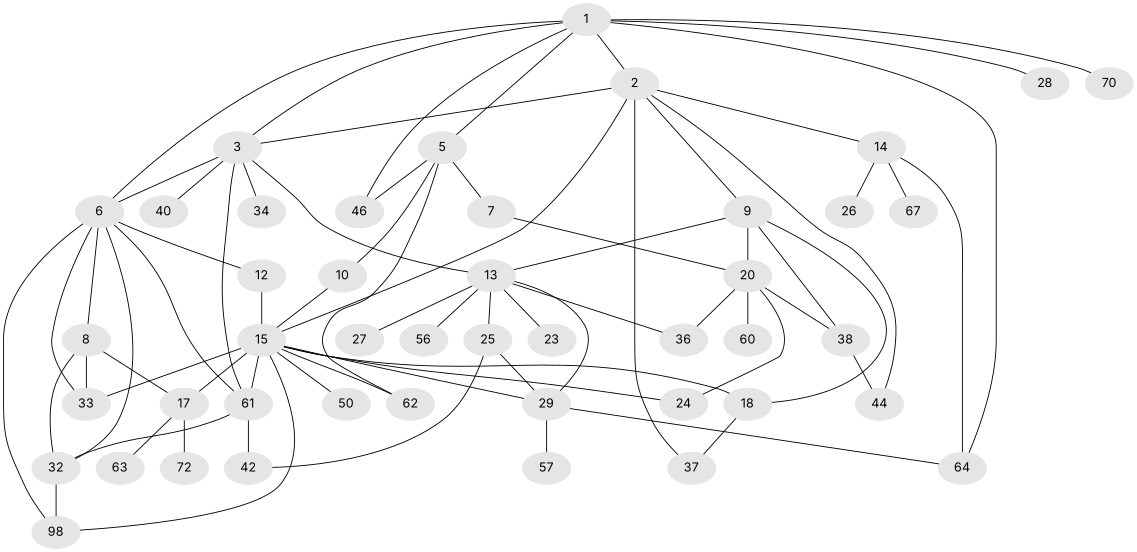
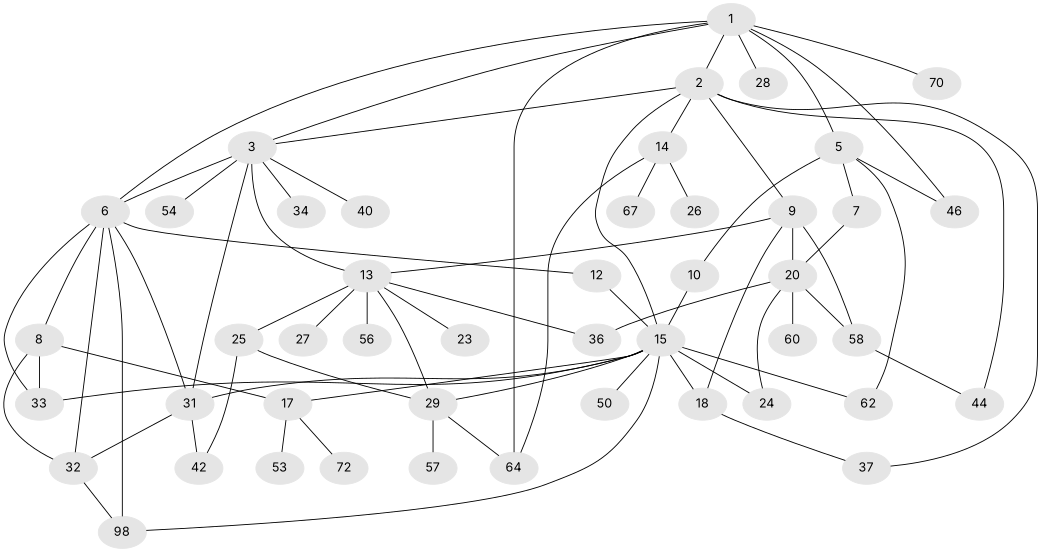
  graph {
    fontname=Inter
    node [color=gray90 fontname=Inter style=filled]
    edge [fontname=Inter]
    1 [super="+61"]
    2 [super="+11"]
    3 [super="+4"]
    5 [super="+73"]
    6 [super="+59"]
    28 [super="+63"]
    46
    64 [super="+71"]
    70
    9 [super="+49"]
    14 [super="+55"]
    15 [super="+16"]
    37 [super="+69"]
    44 [super="+45"]
    13 [super="+22"]
-   31 [super="+39" label=61]
+   31 [super="+39"]
    34 [super="+47"]
    40
+   54 [super="+66"]
    7 [super="+41"]
    10
    62
    8 [super="+21"]
    12 [super="+19"]
    32 [super="+58"]
    33 [super="+48"]
    n27 [label=98]
    20 [super="+35"]
    18 [super="+43"]
-   38
+   38 [label=58]
    26
    67
    17 [super="+52"]
    29 [super="+30"]
    24
    50
    23
    25 [super="+65"]
    27
    36 [super="+51"]
    56
    42
    60
-   53 [label=63]
+   53
    72
    57
    1 -- 2
    1 -- 3
    1 -- 5
    1 -- 6
    1 -- 28
    1 -- 46
    1 -- 64
    1 -- 70
    2 -- 3
    2 -- 9
    2 -- 14
    2 -- 15
    2 -- 37
    2 -- 44
    3 -- 6 [weight=2]
    3 -- 13
    3 -- 31
    3 -- 34
    3 -- 40
+   3 -- 54
    5 -- 46
    5 -- 7
    5 -- 10
    5 -- 62
    6 -- 31
    6 -- 8
    6 -- 12
    6 -- 32
    6 -- 33
    6 -- n27
    9 -- 13
    9 -- 20
    9 -- 18
    9 -- 38
    14 -- 64
    14 -- 26
    14 -- 67
    15 -- 31
    15 -- 62
    15 -- 33
    15 -- n27
    15 -- 18
    15 -- 17
    15 -- 29
    15 -- 24
    15 -- 50
    13 -- 29
    13 -- 23
    13 -- 25
    13 -- 27
    13 -- 36
    13 -- 56 [weight=2]
    31 -- 32
    31 -- 42
    7 -- 20
    10 -- 15
    8 -- 32
    8 -- 33
    8 -- 17
    12 -- 15
    32 -- n27
    20 -- 38
    20 -- 24
    20 -- 36
    20 -- 60
    18 -- 37
    38 -- 44
    17 -- 53
    17 -- 72
    29 -- 64
    29 -- 57
    25 -- 29
    25 -- 42
  }
